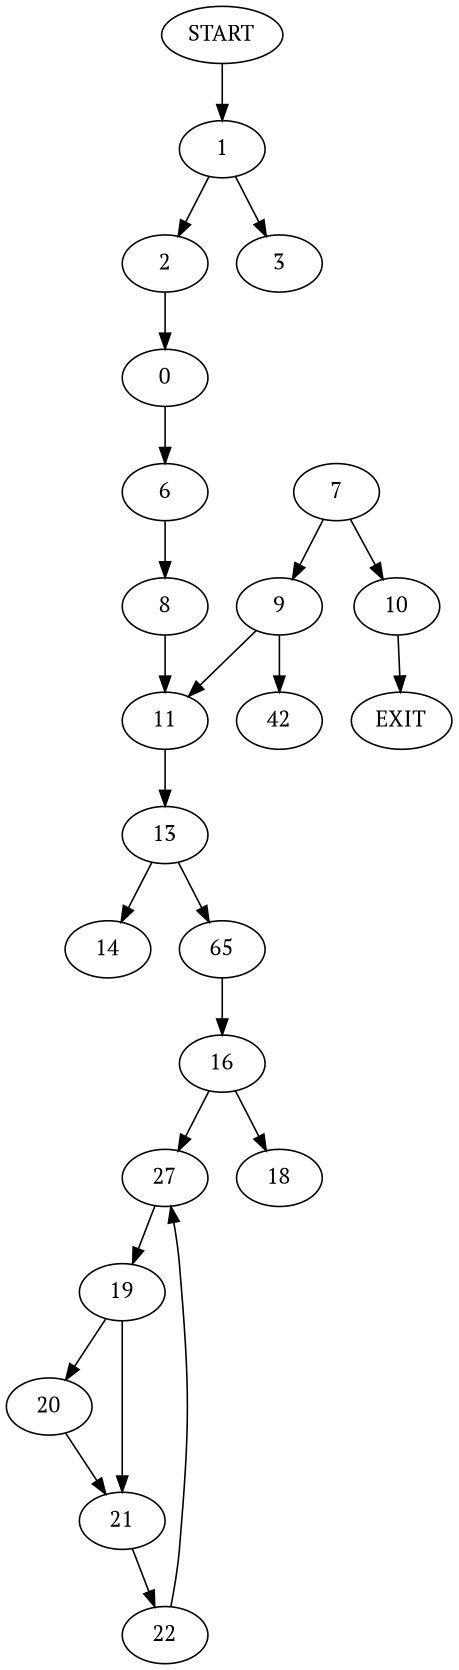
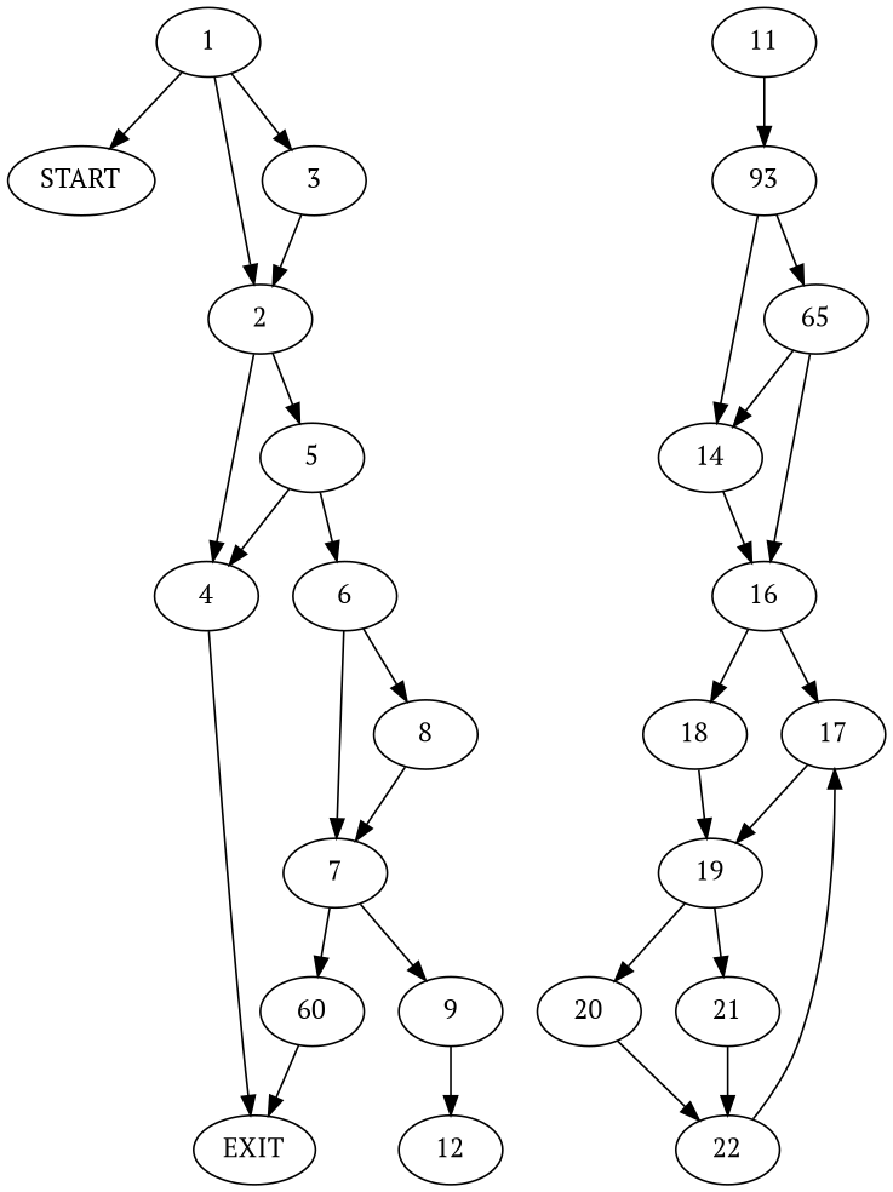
  digraph {
    fontname="PT Serif"
    node [fontname="PT Serif"]
    edge [fontname="PT Serif"]
    n1 [label=START]
    1
    2
    3
    n5 [label=EXIT]
-   5 [label=0]
+   4
+   5
    6
    7
    8
    9
-   10
+   10 [label=60]
    11
-   12 [label=42]
-   13
+   12
+   13 [label=93]
    14
    n17 [label=65]
    16
-   17 [label=27]
+   17
    18
    19
    20
    21
    22
-   n1 -> 1
+   1 -> n1
    1 -> 2
    1 -> 3
+   2 -> 4
    2 -> 5
+   3 -> 2
+   4 -> n5
+   5 -> 4
    5 -> 6
+   6 -> 7
    6 -> 8
    7 -> 9
    7 -> 10
-   8 -> 11
-   9 -> 11
+   8 -> 7
    9 -> 12
    10 -> n5
    11 -> 13
    13 -> 14
    13 -> n17
+   14 -> 16
+   n17 -> 14
    n17 -> 16
    16 -> 17
    16 -> 18
    17 -> 19
+   18 -> 19
    19 -> 20
    19 -> 21
-   20 -> 21
+   20 -> 22
    21 -> 22
    22 -> 17
  }
